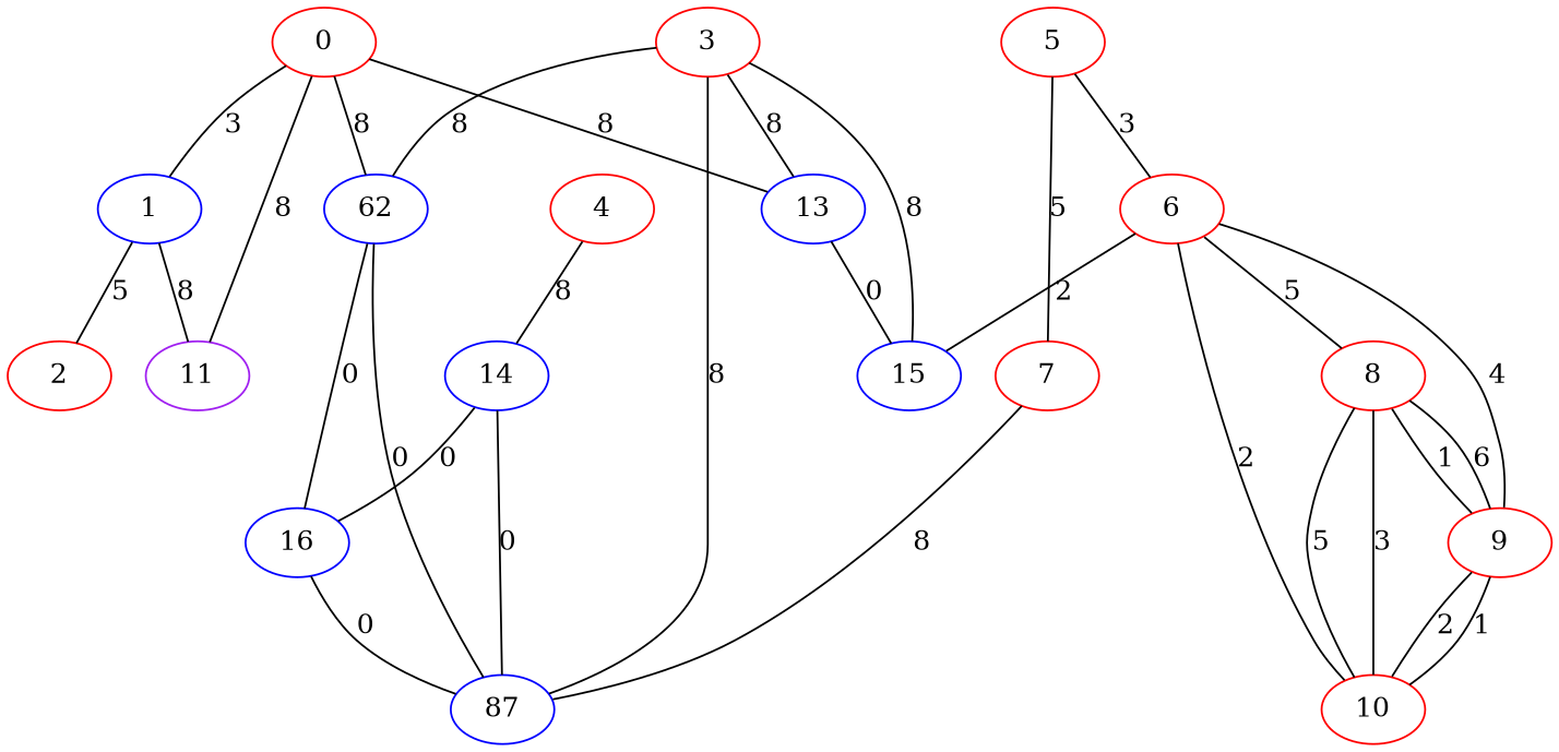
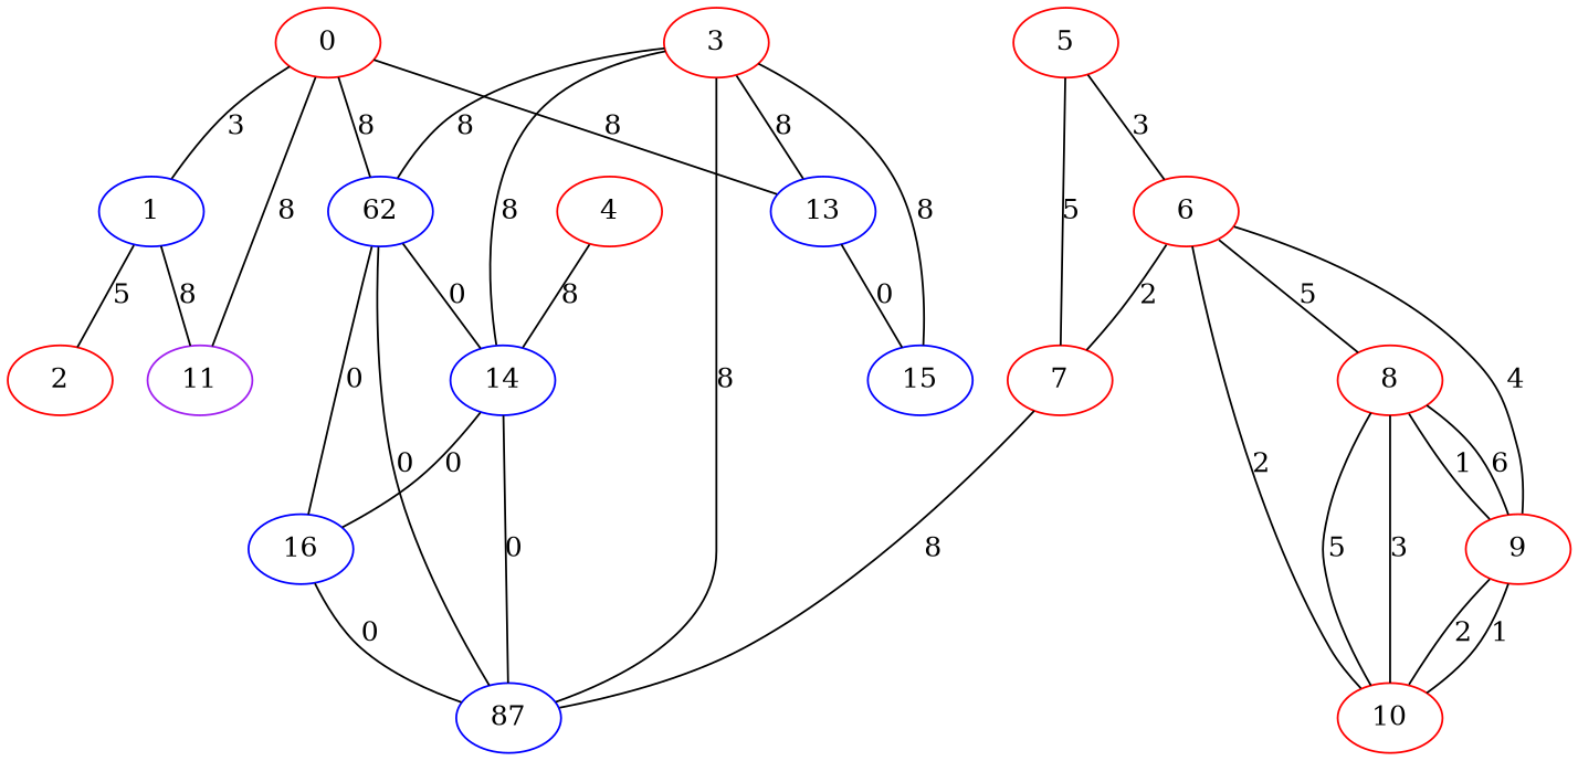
  graph {
    node [color=red weight=1]
    1 [color=blue]
    0
    11 [color=purple weight=4]
    n4 [color=blue label=62 weight=3]
    13 [color=blue weight=3]
    2
    14 [color=blue weight=3]
    16 [color=blue weight=3]
    n9 [color=blue label=87 weight=3]
    15 [color=blue weight=3]
    3
    4
    5
    6
    7
    8
    9
    10
    1 -- 11 [label=8]
    1 -- 2 [label=5]
    0 -- 1 [label=3]
    0 -- 11 [label=8]
    0 -- n4 [label=8]
    0 -- 13 [label=8]
+   n4 -- 14 [label=0]
    n4 -- 16 [label=0]
    n4 -- n9 [label=0]
    13 -- 15 [label=0]
    14 -- 16 [label=0]
    14 -- n9 [label=0]
    16 -- n9 [label=0]
    3 -- n4 [label=8]
    3 -- 13 [label=8]
+   3 -- 14 [label=8]
    3 -- n9 [label=8]
    3 -- 15 [label=8]
    4 -- 14 [label=8]
    5 -- 6 [label=3]
    5 -- 7 [label=5]
-   6 -- 15 [label=2]
+   6 -- 7 [label=2]
    6 -- 8 [label=5]
    6 -- 9 [label=4]
    6 -- 10 [label=2]
    7 -- n9 [label=8]
    8 -- 9 [label=6]
    8 -- 9 [label=1]
    8 -- 10 [label=5]
    8 -- 10 [label=3]
    9 -- 10 [label=1]
    9 -- 10 [label=2]
  }
